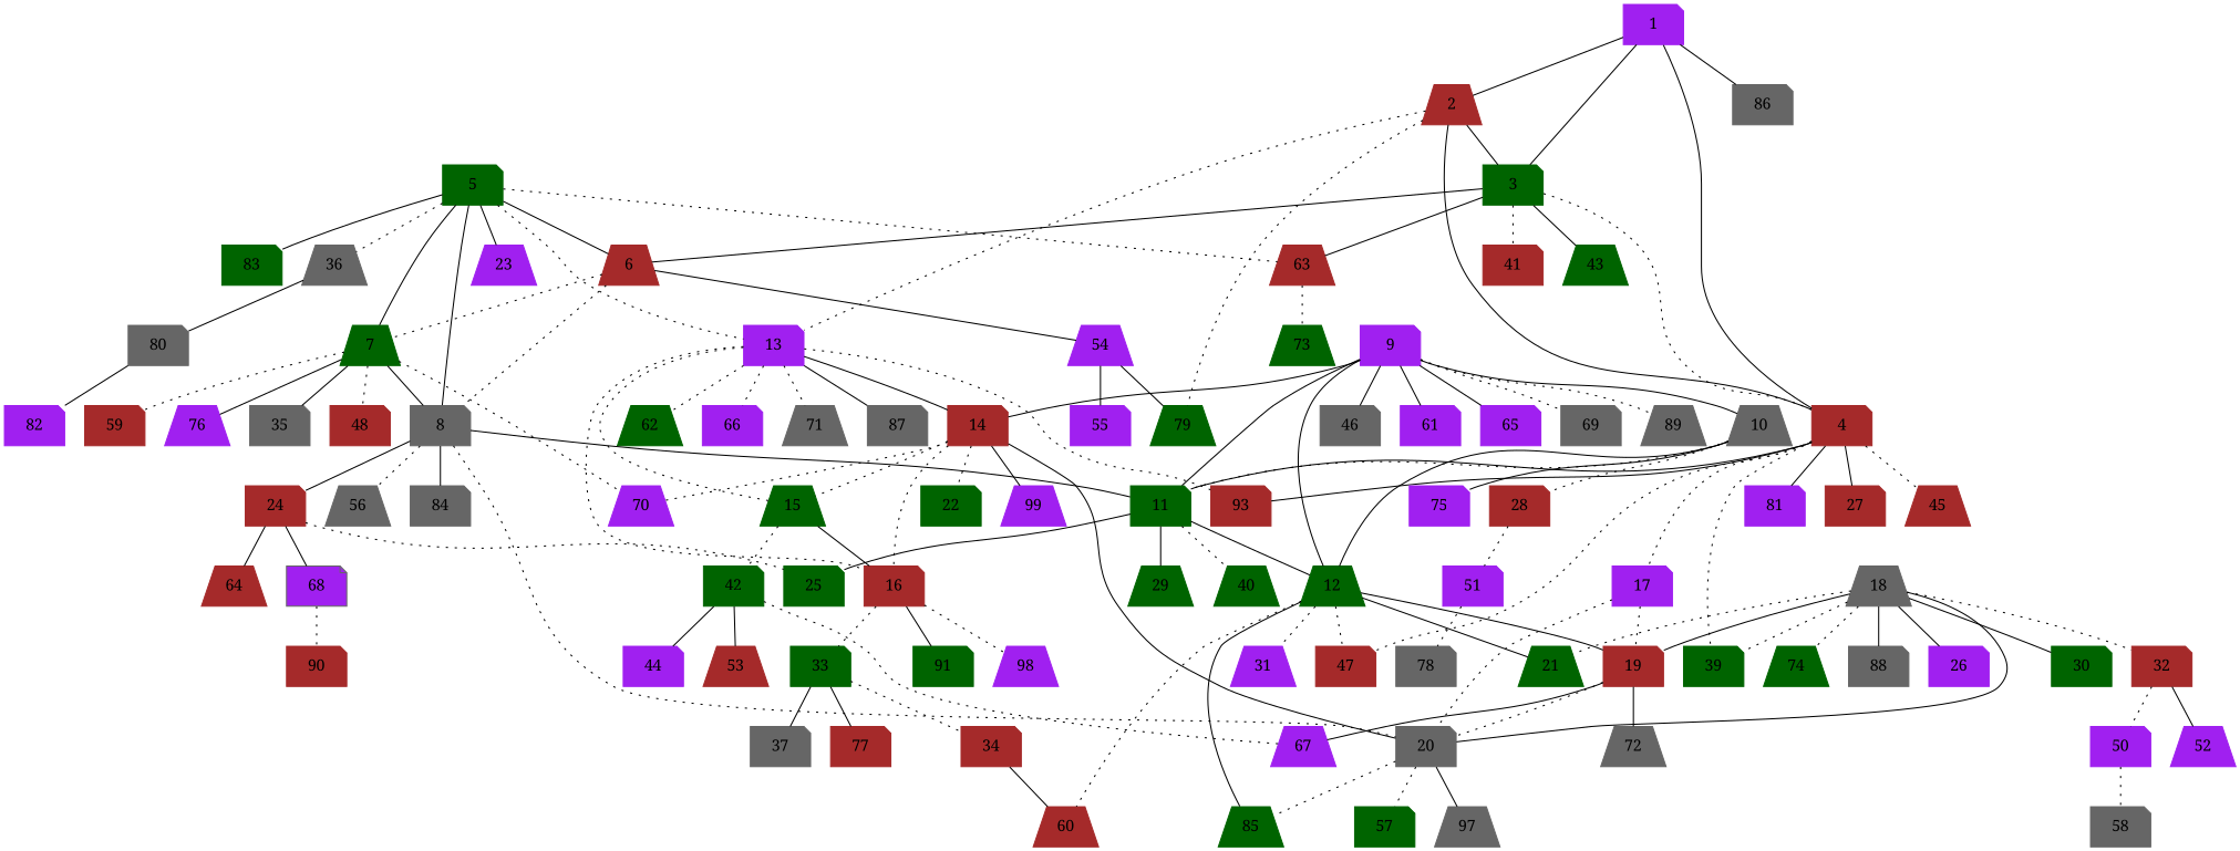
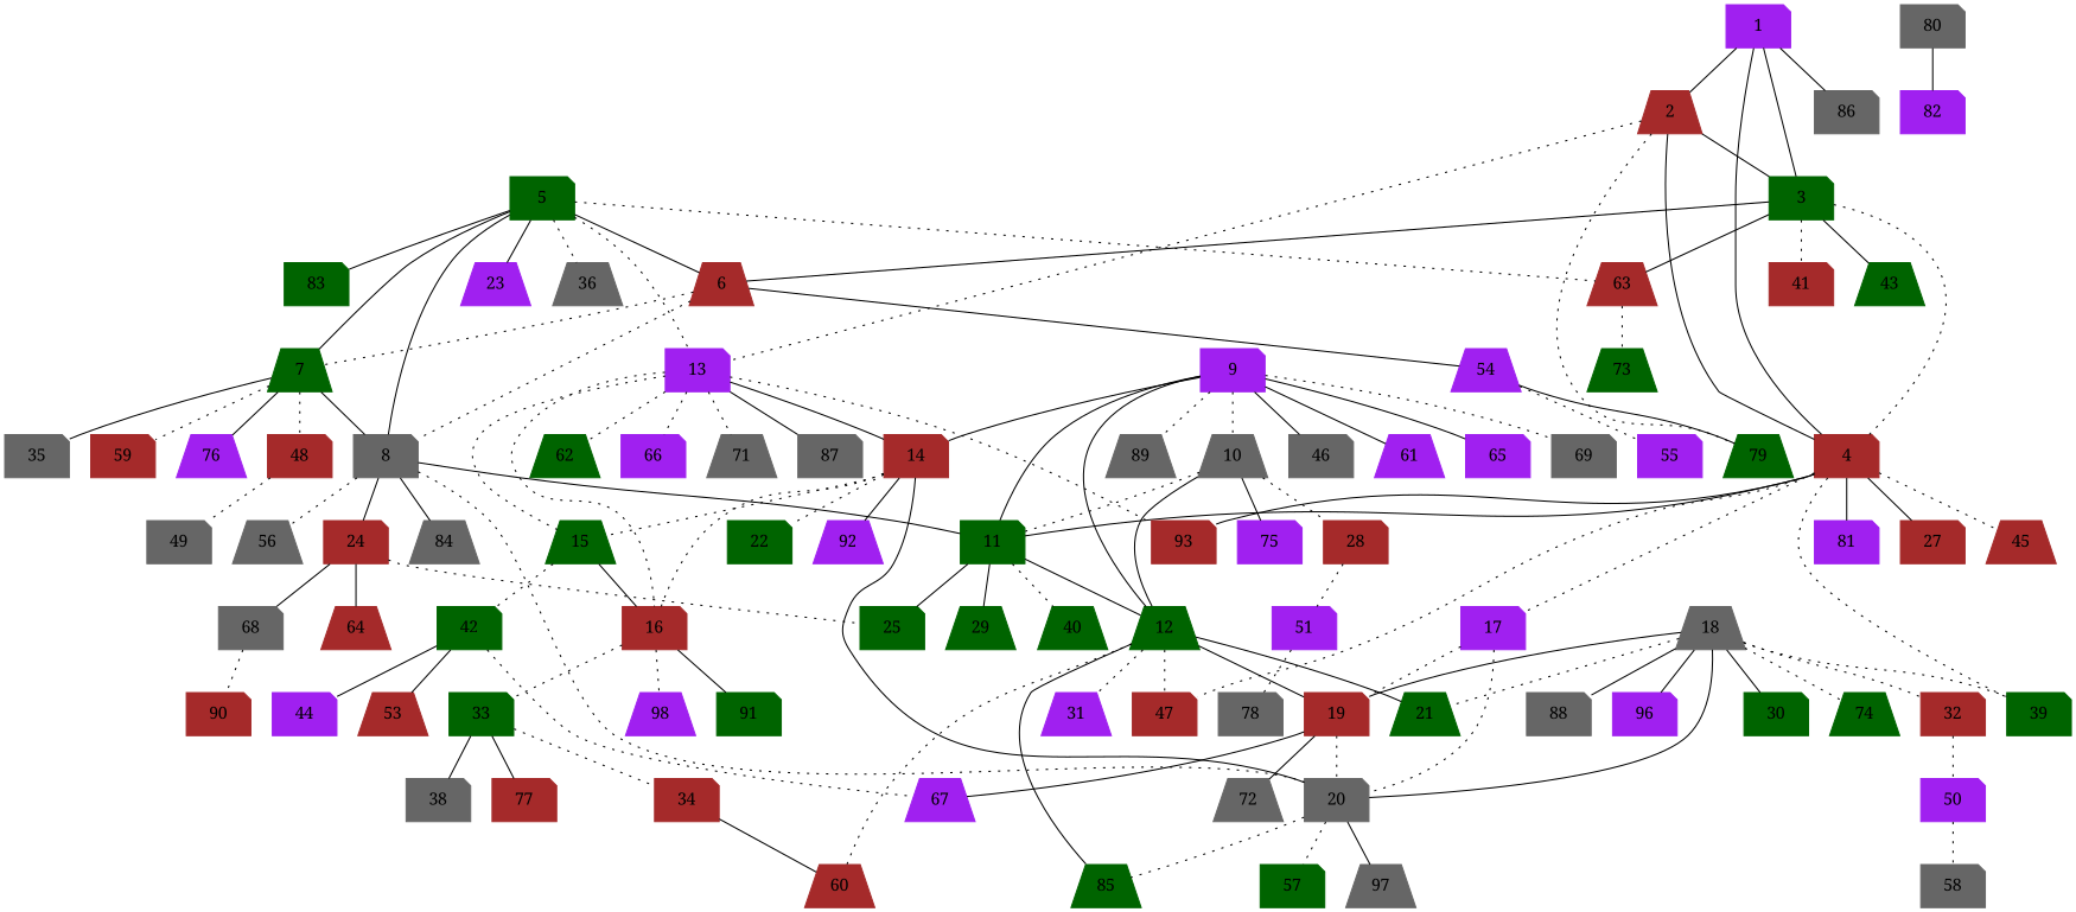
  graph {
    fontname="Noto Serif"
    node [color=purple fontname="Noto Serif" shape=note style=filled]
    edge [fontname="Noto Serif" style=solid]
    2 [color=brown shape=trapezium]
    1
    3 [color=darkgreen]
    4 [color=brown]
    86 [color=gray40]
    13
    79 [color=darkgreen shape=trapezium]
    6 [color=brown shape=trapezium]
    41 [color=brown]
    43 [color=darkgreen shape=trapezium]
    63 [color=brown shape=trapezium]
    11 [color=darkgreen]
    17
    27 [color=brown]
    39 [color=darkgreen]
    45 [color=brown shape=trapezium]
    47 [color=brown]
    81
    93 [color=brown]
    14 [color=brown]
    15 [color=darkgreen shape=trapezium]
    16 [color=brown]
    62 [color=darkgreen shape=trapezium]
    66
    71 [color=gray40 shape=trapezium]
    87 [color=gray40]
    7 [color=darkgreen shape=trapezium]
    8 [color=gray40]
    54 [shape=trapezium]
    73 [color=darkgreen shape=trapezium]
    12 [color=darkgreen shape=trapezium]
    25 [color=darkgreen]
    29 [color=darkgreen shape=trapezium]
    40 [color=darkgreen shape=trapezium]
    20 [color=gray40]
    19 [color=brown]
    5 [color=darkgreen]
    23 [shape=trapezium]
    36 [color=gray40 shape=trapezium]
    83 [color=darkgreen]
    35 [color=gray40]
    48 [color=brown]
    59 [color=brown]
-   70 [shape=trapezium]
    76 [shape=trapezium]
    24 [color=brown]
    56 [color=gray40 shape=trapezium]
-   84 [color=gray40]
+   84 [color=gray40 shape=trapezium]
    80 [color=gray40]
    55
+   49 [color=gray40]
    85 [color=darkgreen shape=trapezium]
    n53 [color=gray40 label=97 shape=trapezium]
    57 [color=darkgreen]
    64 [color=brown shape=trapezium]
-   68 [color=gray40 fillcolor=purple]
+   68 [color=gray40]
    9
    10 [color=gray40 shape=trapezium]
    46 [color=gray40]
-   61
+   61 [shape=trapezium]
    65
    69 [color=gray40]
    89 [color=gray40 shape=trapezium]
    28 [color=brown]
    75
    21 [color=darkgreen shape=trapezium]
    31 [shape=trapezium]
    60 [color=brown shape=trapezium]
    22 [color=darkgreen]
-   92 [shape=trapezium label=99]
+   92 [shape=trapezium]
    51
    67 [shape=trapezium]
    72 [color=gray40 shape=trapezium]
    42 [color=darkgreen]
    33 [color=darkgreen]
    91 [color=darkgreen]
    n77 [label=98 shape=trapezium]
    44
    53 [color=brown shape=trapezium]
    34 [color=brown]
-   38 [color=gray40 label=37]
+   38 [color=gray40]
    77 [color=brown]
    18 [color=gray40 shape=trapezium]
-   26
+   26 [label=96]
    30 [color=darkgreen]
    32 [color=brown]
    74 [color=darkgreen shape=trapezium]
    88 [color=gray40]
    50
-   52 [shape=trapezium]
    90 [color=brown]
    78 [color=gray40]
    58 [color=gray40]
    82
    2 -- 3
    2 -- 4
    2 -- 13 [style=dotted]
    2 -- 79 [style=dotted]
    1 -- 2
    1 -- 3
    1 -- 4
    1 -- 86
    3 -- 4 [style=dotted]
    3 -- 6
    3 -- 41 [style=dotted]
    3 -- 43
    3 -- 63
    4 -- 11
    4 -- 17 [style=dotted]
    4 -- 27
    4 -- 39 [style=dotted]
    4 -- 45 [style=dotted]
    4 -- 47 [style=dotted]
    4 -- 81
    4 -- 93
    13 -- 93 [style=dotted]
    13 -- 14
    13 -- 15 [style=dotted]
    13 -- 16 [style=dotted]
    13 -- 62 [style=dotted]
    13 -- 66 [style=dotted]
    13 -- 71 [style=dotted]
    13 -- 87
    6 -- 7 [style=dotted]
    6 -- 8 [style=dotted]
    6 -- 54
    63 -- 73 [style=dotted]
    11 -- 12
    11 -- 25
    11 -- 29
    11 -- 40 [style=dotted]
    17 -- 20 [style=dotted]
    17 -- 19 [style=dotted]
    14 -- 15 [style=dotted]
    14 -- 16 [style=dotted]
    14 -- 20
-   14 -- 70 [style=dotted]
    14 -- 22 [style=dotted]
    14 -- 92
    15 -- 16
    15 -- 42 [style=dotted]
    16 -- 33 [style=dotted]
    16 -- 91
    16 -- n77 [style=dotted]
    7 -- 8
    7 -- 35
    7 -- 48 [style=dotted]
    7 -- 59 [style=dotted]
-   7 -- 70 [style=dotted]
    7 -- 76
    8 -- 11
    8 -- 20 [style=dotted]
    8 -- 24
    8 -- 56 [style=dotted]
    8 -- 84
    54 -- 79
-   54 -- 55
+   54 -- 55 [style=dotted]
    12 -- 47 [style=dotted]
    12 -- 19
    12 -- 85
    12 -- 21
    12 -- 31 [style=dotted]
    12 -- 60 [style=dotted]
    20 -- 85 [style=dotted]
    20 -- n53
    20 -- 57 [style=dotted]
    19 -- 20 [style=dotted]
    19 -- 67
    19 -- 72
    5 -- 13 [style=dotted]
    5 -- 6
    5 -- 63 [style=dotted]
    5 -- 7
    5 -- 8
    5 -- 23
    5 -- 36 [style=dotted]
    5 -- 83
-   36 -- 80
+   48 -- 49 [style=dotted]
    24 -- 25 [style=dotted]
    24 -- 64
    24 -- 68
    80 -- 82
    68 -- 90 [style=dotted]
    9 -- 11
    9 -- 14
    9 -- 12
-   9 -- 10
+   9 -- 10 [style=dotted]
    9 -- 46
    9 -- 61
    9 -- 65
    9 -- 69 [style=dotted]
    9 -- 89 [style=dotted]
    10 -- 11 [style=dotted]
    10 -- 12
    10 -- 28 [style=dotted]
    10 -- 75
    28 -- 51 [style=dotted]
    51 -- 78 [style=dotted]
    42 -- 67 [style=dotted]
    42 -- 44
    42 -- 53
    33 -- 34 [style=dotted]
    33 -- 38
    33 -- 77
    34 -- 60
    18 -- 39 [style=dotted]
    18 -- 20
    18 -- 19
    18 -- 21 [style=dotted]
    18 -- 26
    18 -- 30
    18 -- 32 [style=dotted]
    18 -- 74 [style=dotted]
    18 -- 88
    32 -- 50 [style=dotted]
-   32 -- 52
    50 -- 58 [style=dotted]
  }
